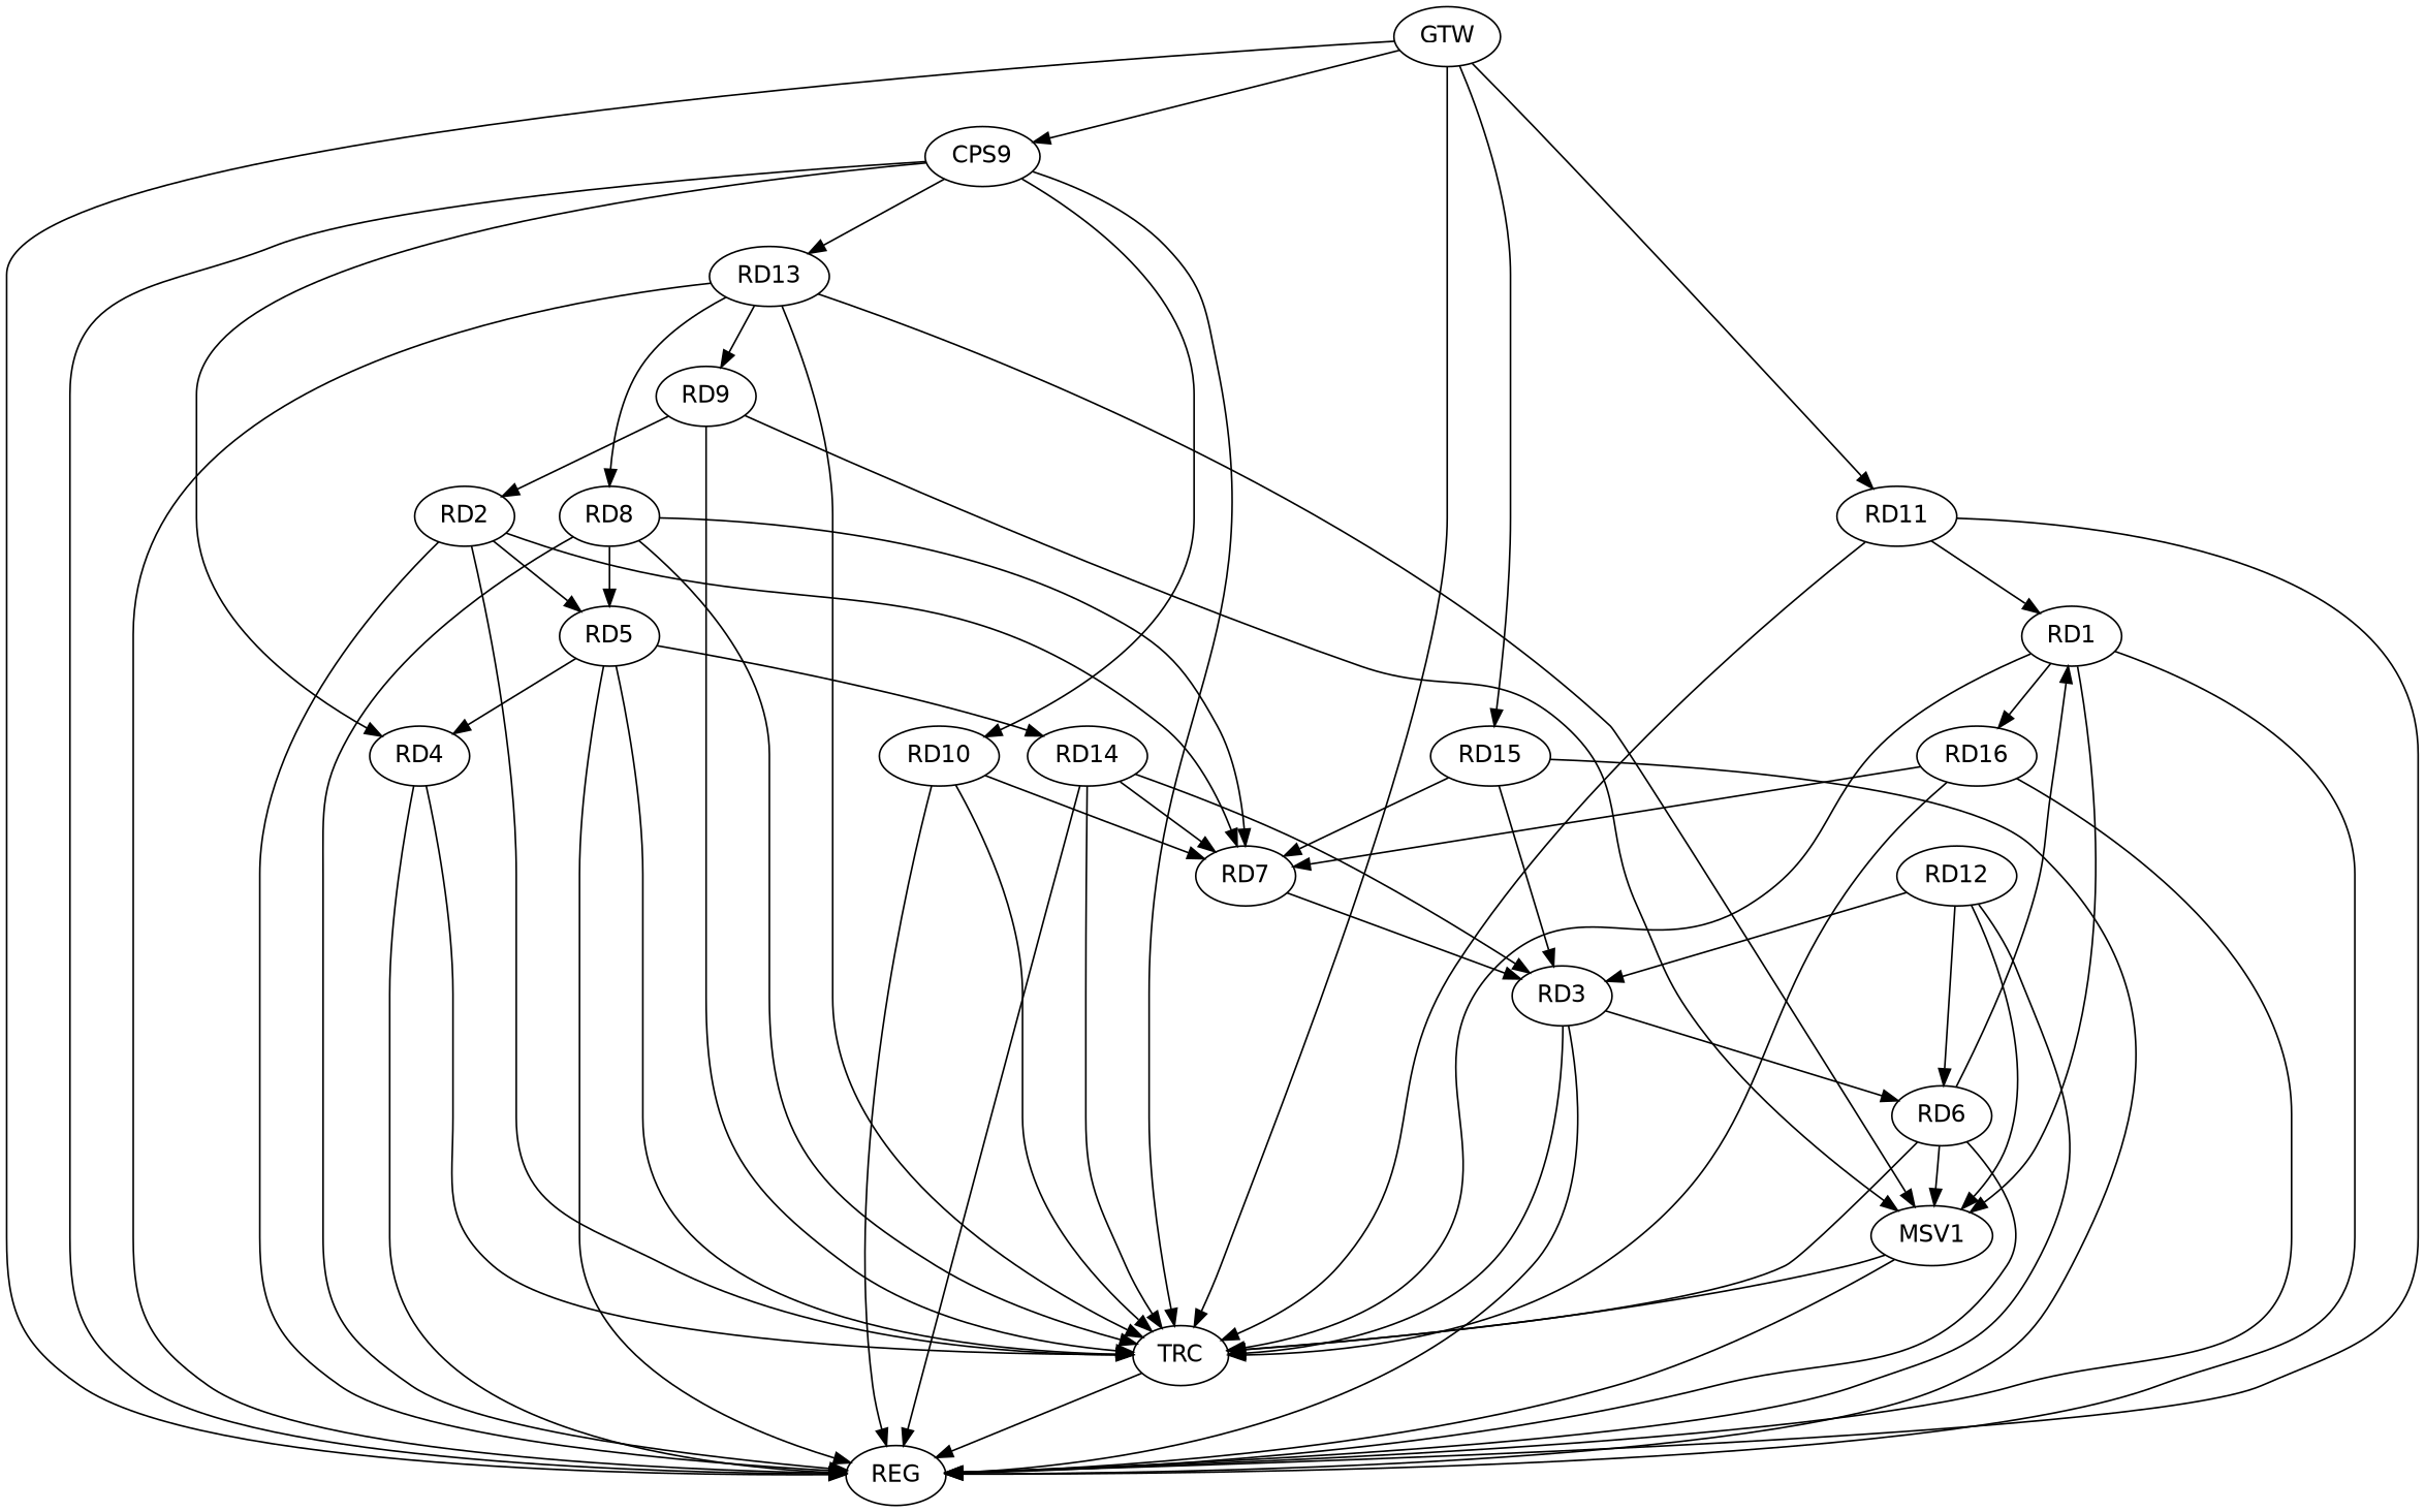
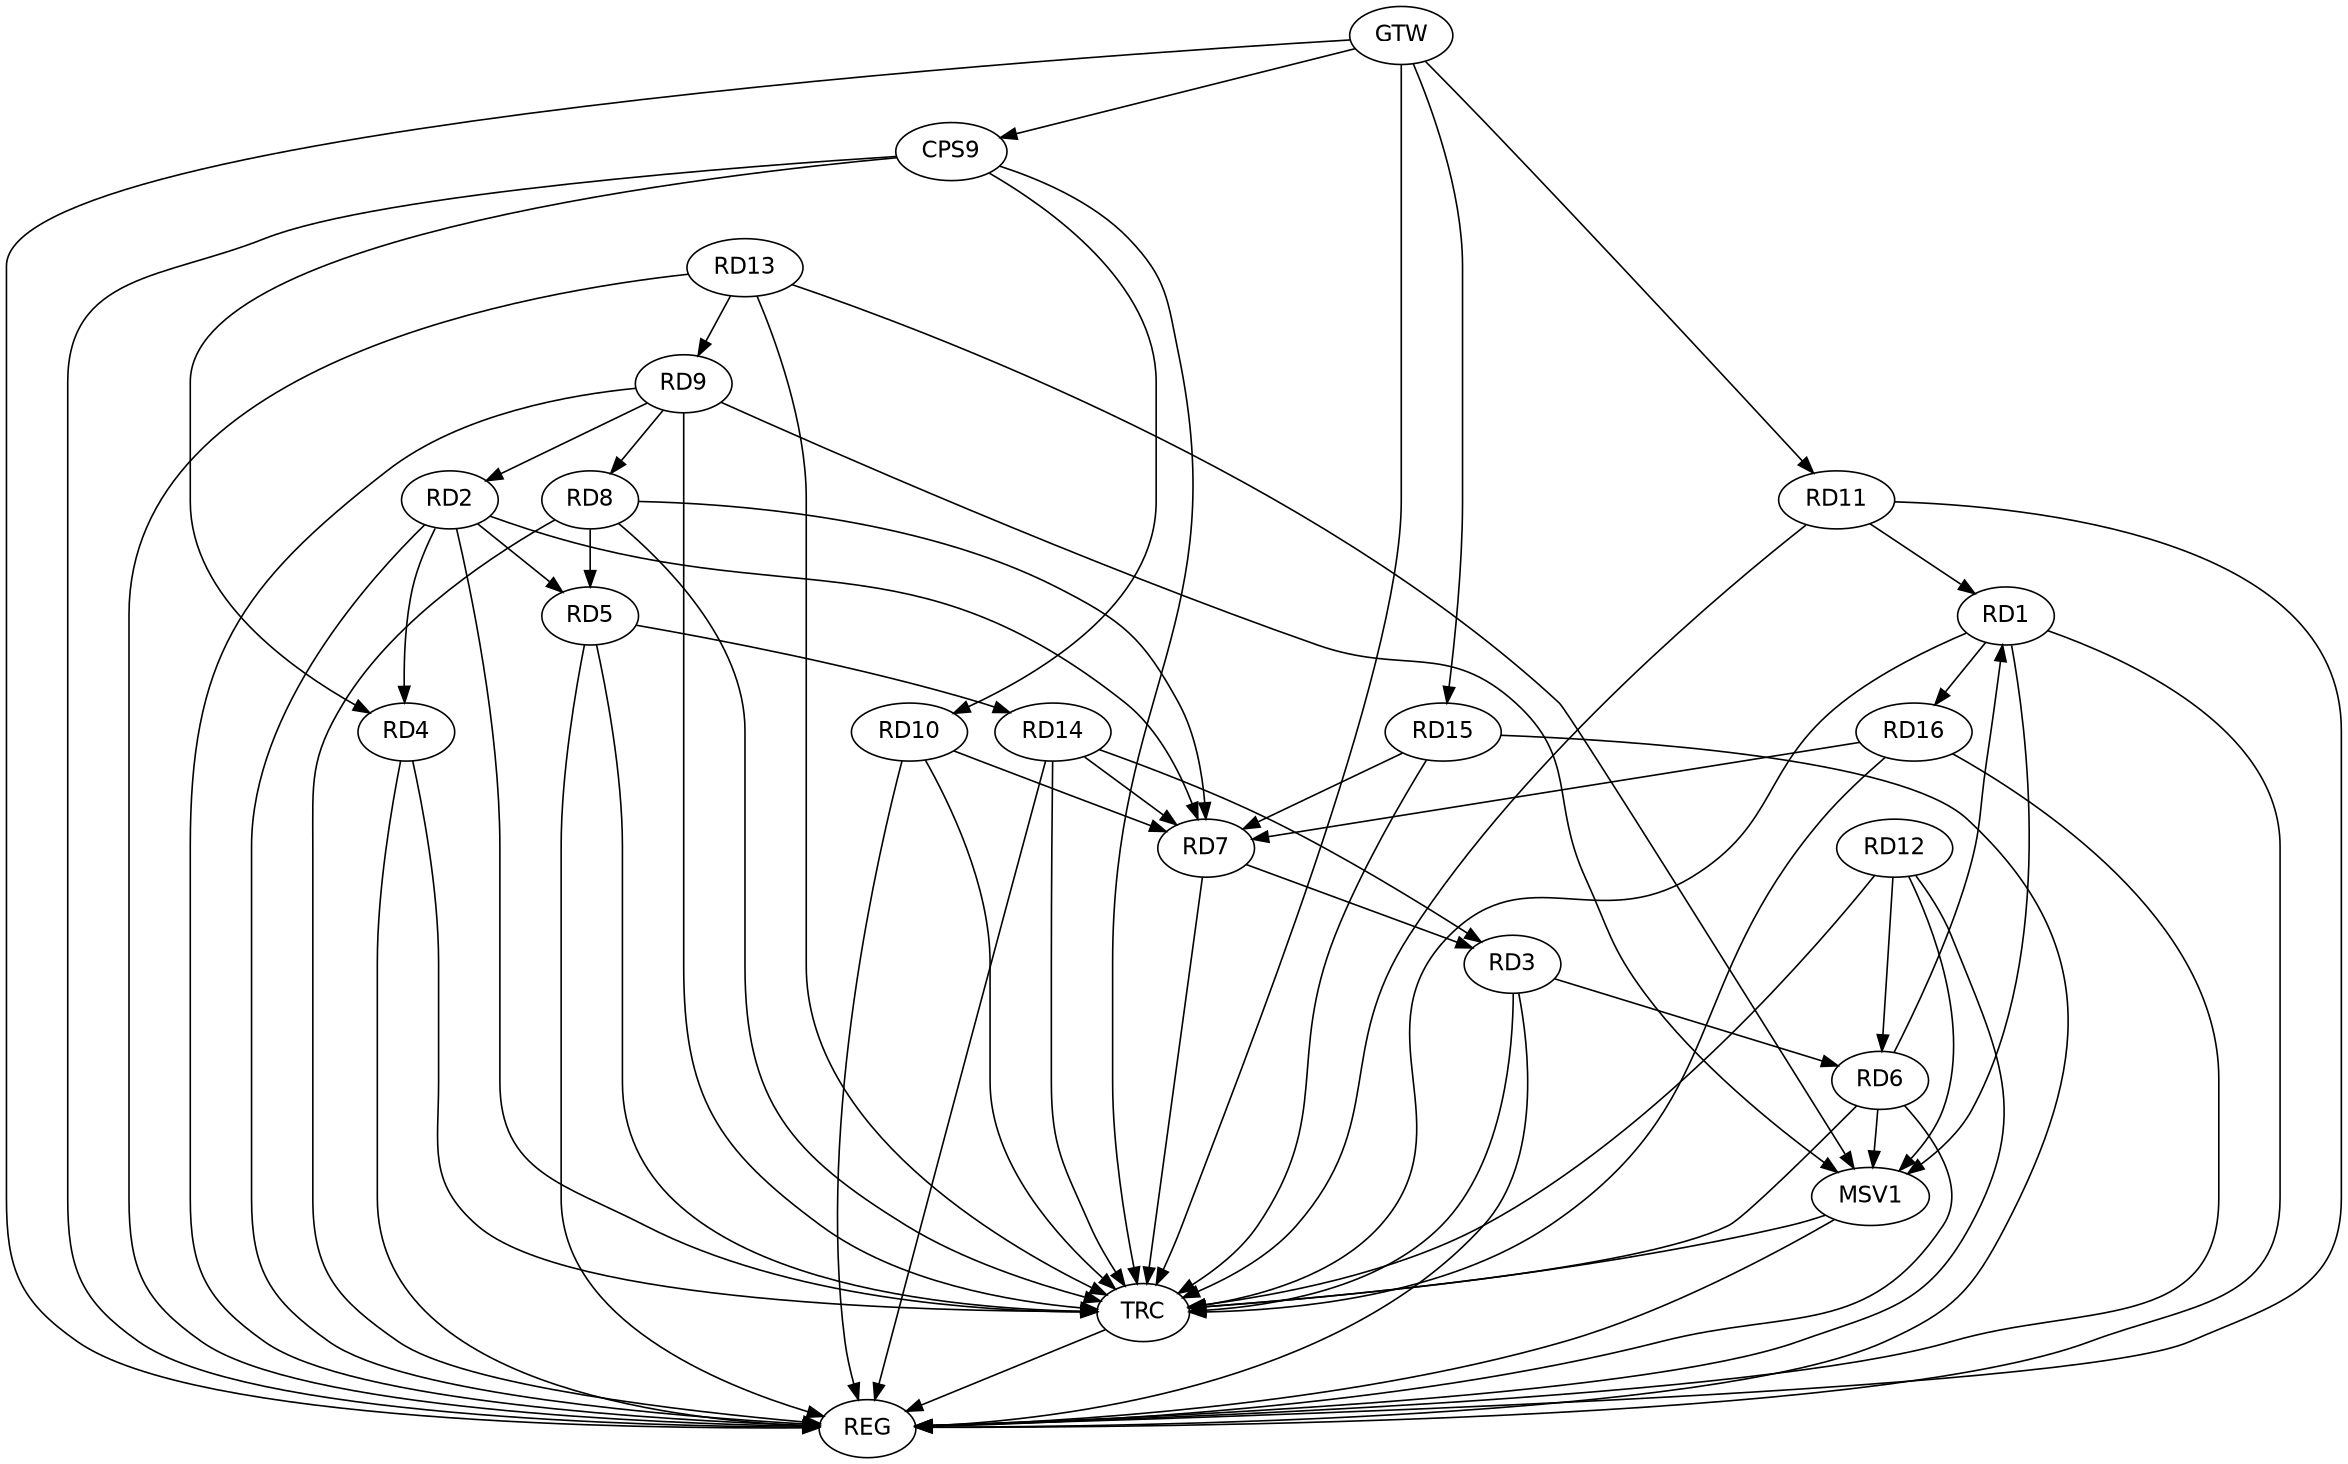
  strict digraph {
    fontname="DejaVu Sans"
    node [fontname="DejaVu Sans"]
    edge [fontname="DejaVu Sans"]
    n1 [label=RD1]
    n2 [label=RD16]
    n3 [label=REG]
    n4 [label=TRC]
    n5 [label=MSV1]
    n6 [label=RD7]
    n7 [label=RD2]
    n8 [label=RD5]
    n9 [label=RD4]
    n10 [label=RD14]
    n11 [label=RD3]
    n12 [label=RD6]
    n13 [label=RD8]
    n14 [label=RD9]
    n15 [label=RD10]
    n16 [label=RD11]
    n17 [label=RD12]
    n18 [label=RD13]
    n19 [label=RD15]
    n20 [label=CPS9]
    n21 [label=GTW]
    n1 -> n2
    n1 -> n3
    n1 -> n4
    n1 -> n5
    n2 -> n3
    n2 -> n4
    n2 -> n6
    n4 -> n3
    n5 -> n3
    n5 -> n4
+   n6 -> n4
    n6 -> n11
    n7 -> n3
    n7 -> n4
    n7 -> n6
    n7 -> n8
    n8 -> n3
    n8 -> n4
-   n8 -> n9
+   n7 -> n9
    n8 -> n10
    n9 -> n3
    n9 -> n4
    n10 -> n3
    n10 -> n4
    n10 -> n6
    n10 -> n11
    n11 -> n3
    n11 -> n4
    n11 -> n12
    n12 -> n1
    n12 -> n3
    n12 -> n4
    n12 -> n5
    n13 -> n3
    n13 -> n4
    n13 -> n6
    n13 -> n8
+   n14 -> n3
    n14 -> n4
    n14 -> n5
    n14 -> n7
    n15 -> n3
    n15 -> n4
    n15 -> n6
    n16 -> n1
    n16 -> n3
    n16 -> n4
    n17 -> n3
-   n17 -> n11
+   n17 -> n4
    n17 -> n5
    n17 -> n12
    n18 -> n3
    n18 -> n4
    n18 -> n5
-   n18 -> n13
+   n14 -> n13
    n18 -> n14
    n19 -> n3
-   n19 -> n11
+   n19 -> n4
    n19 -> n6
    n20 -> n3
    n20 -> n4
    n20 -> n9
    n20 -> n15
-   n20 -> n18
    n21 -> n3
    n21 -> n4
    n21 -> n16
    n21 -> n19
    n21 -> n20
  }
